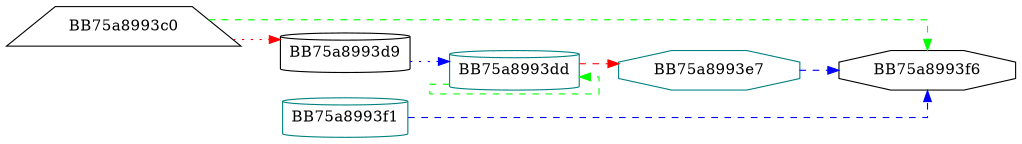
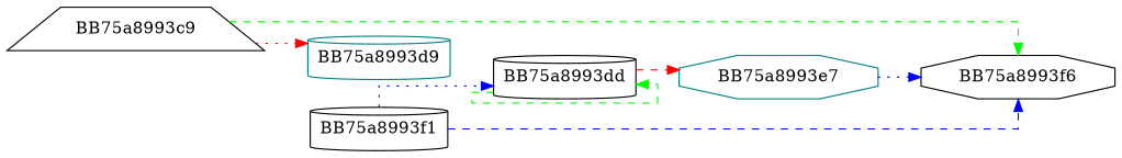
  digraph {
    rankdir=LR
    splines=ortho
    node [color=black shape=cylinder]
    edge [color=blue style=dashed]
-   BB75a8993c0 [shape=trapezium]
-   BB75a8993d9
+   BB75a8993c0 [shape=trapezium label=BB75a8993c9]
+   BB75a8993d9 [color=teal]
    BB75a8993f6 [shape=octagon]
-   BB75a8993f1 [color=teal]
-   BB75a8993dd [color=teal]
+   BB75a8993f1
+   BB75a8993dd
    BB75a8993e7 [color=teal shape=octagon]
    BB75a8993c0 -> BB75a8993d9 [color=red style=dotted]
    BB75a8993c0 -> BB75a8993f6 [color=green]
-   BB75a8993d9 -> BB75a8993dd [style=dotted]
+   BB75a8993f1 -> BB75a8993dd [style=dotted]
    BB75a8993f1 -> BB75a8993f6
    BB75a8993dd -> BB75a8993dd [color=green]
    BB75a8993dd -> BB75a8993e7 [color=red]
-   BB75a8993e7 -> BB75a8993f6
+   BB75a8993e7 -> BB75a8993f6 [style=dotted]
  }
